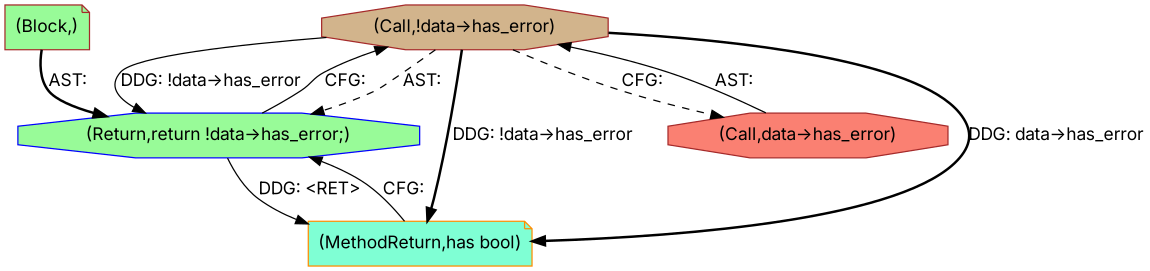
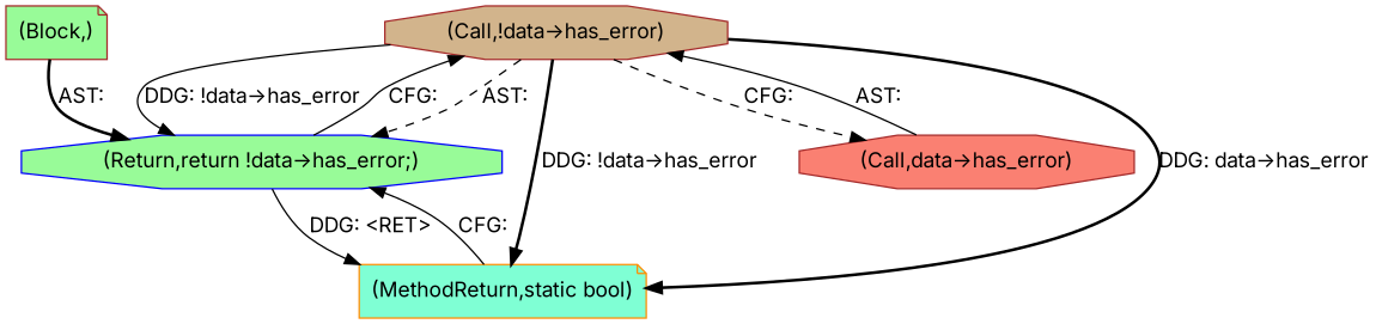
  digraph {
    fontname=Inter
    node [color=brown fillcolor=palegreen fontname=Inter shape=octagon style=filled]
    edge [fontname=Inter style=solid]
    n1 [fillcolor=tan label="(Call,!data->has_error)"]
    n2 [color=blue label="(Return,return !data->has_error;)"]
-   n3 [color=darkorange fillcolor=aquamarine label="(MethodReturn,has bool)" shape=note]
+   n3 [color=darkorange fillcolor=aquamarine label="(MethodReturn,static bool)" shape=note]
    n4 [fillcolor=salmon label="(Call,data->has_error)"]
    n5 [label="(Block,)" shape=note]
    n1 -> n2 [label="AST: " style=dashed]
    n1 -> n2 [label="DDG: !data->has_error"]
    n1 -> n3 [label="DDG: !data->has_error" style=bold]
    n1 -> n3 [label="DDG: data->has_error" style=bold]
    n1 -> n4 [label="CFG: " style=dashed]
    n2 -> n1 [label="CFG: "]
    n2 -> n3 [label="DDG: <RET>"]
    n3 -> n2 [label="CFG: "]
    n4 -> n1 [label="AST: "]
    n5 -> n2 [label="AST: " style=bold]
  }
